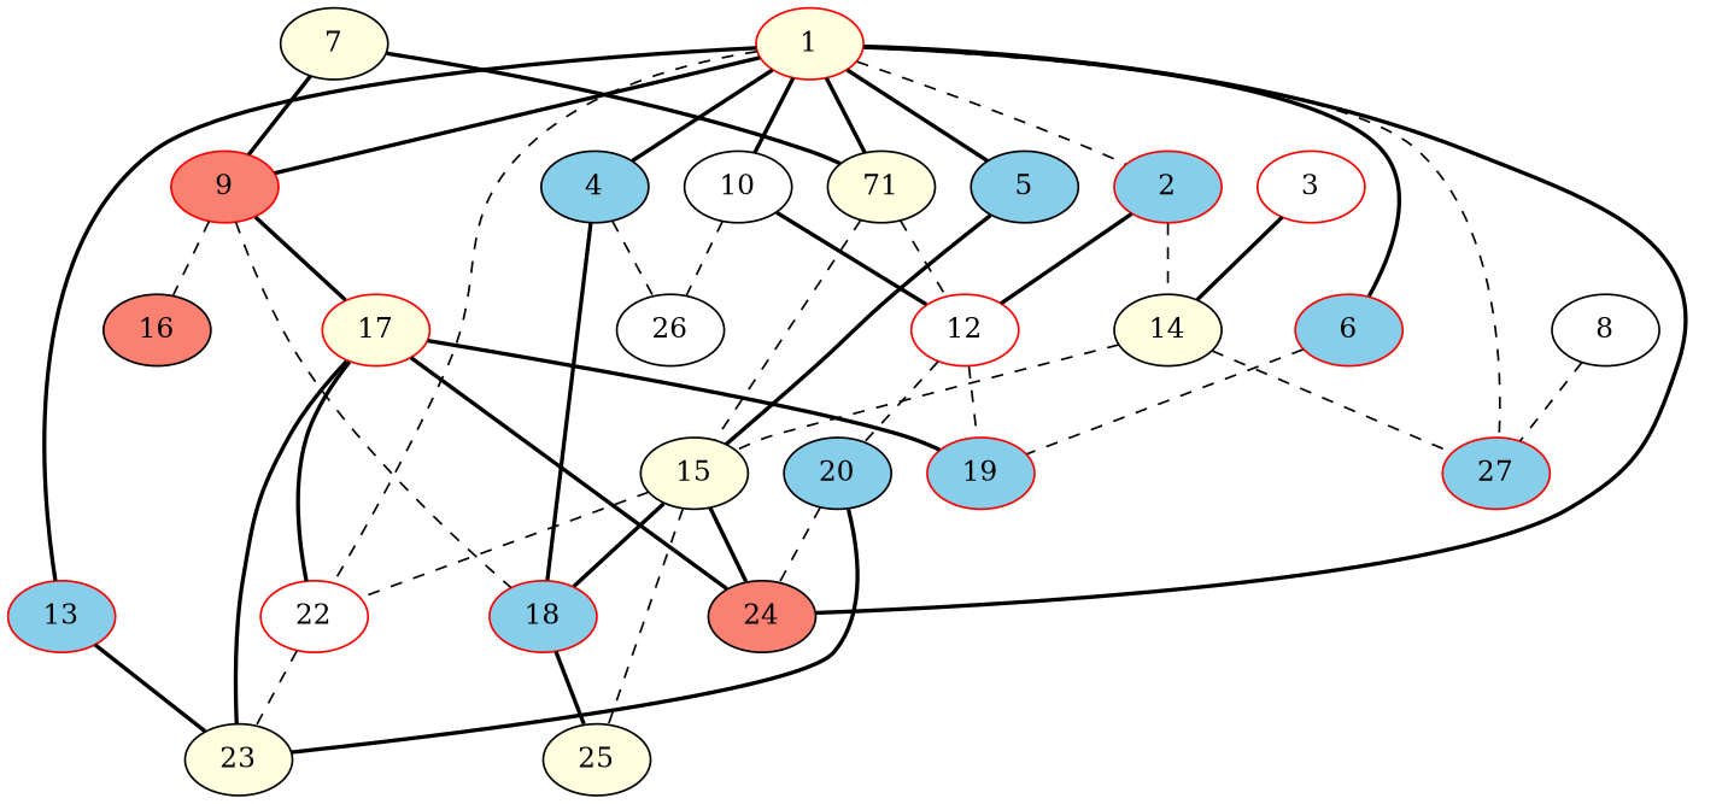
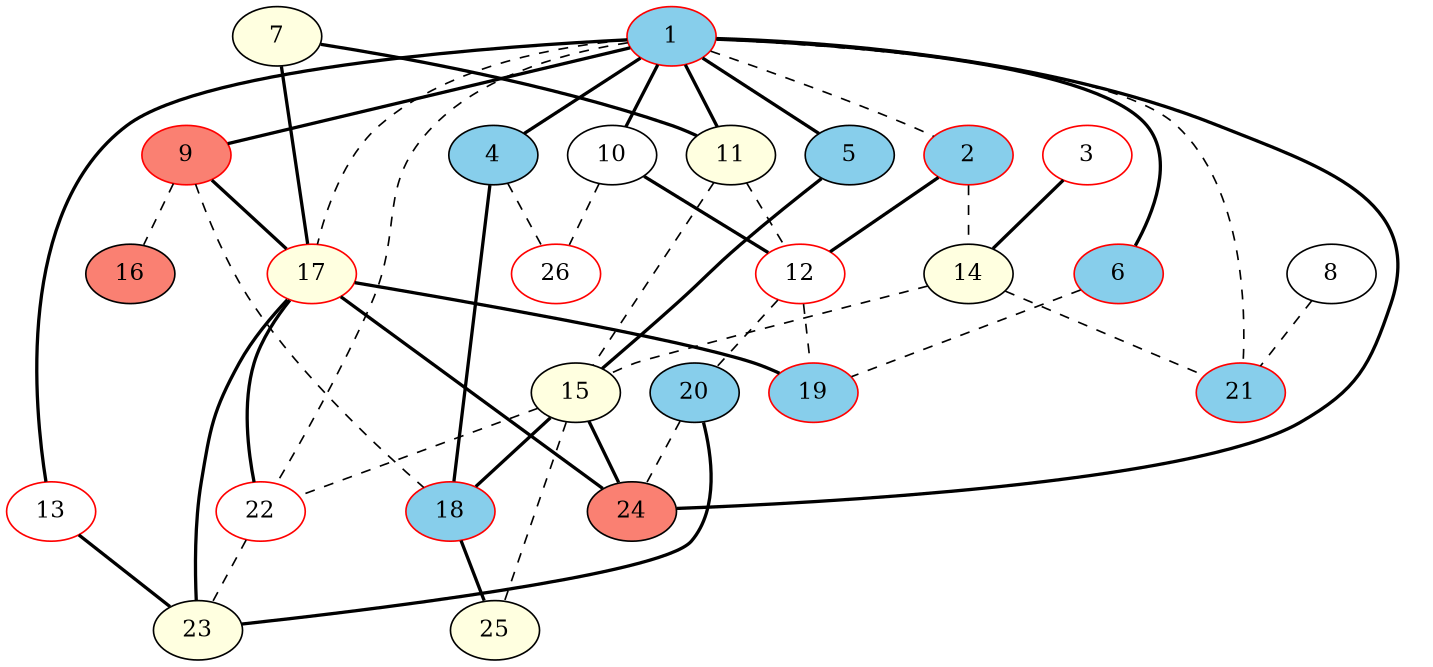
  graph {
    node [color=black fillcolor=lightyellow style=filled]
    edge [style=bold weight=1.0]
-   1 [color=red]
+   1 [color=red fillcolor=skyblue]
    2 [color=red fillcolor=skyblue]
    4 [fillcolor=skyblue]
    5 [fillcolor=skyblue]
    6 [color=red fillcolor=skyblue]
    9 [color=red fillcolor=salmon]
    10 [fillcolor=white]
-   11 [label=71]
-   13 [color=red fillcolor=skyblue]
+   11
+   13 [color=red fillcolor=white]
    17 [color=red]
-   21 [color=red fillcolor=skyblue label=27]
+   21 [color=red fillcolor=skyblue]
    22 [color=red fillcolor=white]
    24 [fillcolor=salmon]
    12 [color=red fillcolor=white]
    14
    18 [color=red fillcolor=skyblue]
-   26 [fillcolor=white]
+   26 [color=red fillcolor=white]
    15
    19 [color=red fillcolor=skyblue]
    16 [fillcolor=salmon]
    23
    20 [fillcolor=skyblue]
    3 [color=red fillcolor=white]
    25
    7
    8 [fillcolor=white]
    1 -- 2 [style=dashed]
    1 -- 4
    1 -- 5
    1 -- 6
    1 -- 9
    1 -- 10
    1 -- 11
    1 -- 13
+   1 -- 17 [style=dashed]
    1 -- 21 [style=dashed]
    1 -- 22 [style=dashed]
    1 -- 24
    2 -- 12
    2 -- 14 [style=dashed weight=2.0]
    4 -- 18
    4 -- 26 [style=dashed weight=2.0]
    5 -- 15
    6 -- 19 [style=dashed]
    9 -- 17
    9 -- 18 [style=dashed weight=2.0]
    9 -- 16 [style=dashed]
    10 -- 12
    10 -- 26 [style=dashed]
    11 -- 12 [style=dashed]
    11 -- 15 [style=dashed]
    13 -- 23
    17 -- 22
    17 -- 24
    17 -- 19
    17 -- 23
    22 -- 23 [style=dashed]
    12 -- 19 [style=dashed]
    12 -- 20 [style=dashed]
    14 -- 21 [style=dashed]
    14 -- 15 [style=dashed]
    18 -- 25
    15 -- 22 [style=dashed]
    15 -- 24
    15 -- 18
    15 -- 25 [style=dashed]
    20 -- 24 [style=dashed weight=2.0]
    20 -- 23
    3 -- 14
-   7 -- 9
+   7 -- 17
    7 -- 11
    8 -- 21 [style=dashed]
  }
